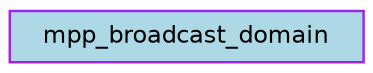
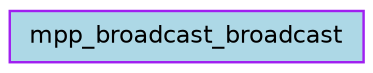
  digraph {
    rankdir=LR
-   n1 [color=purple fillcolor=lightblue fontname=Helvetica fontsize=10 height=0.2 label=mpp_broadcast_domain shape=record style=filled width=0.4]
+   n1 [color=purple fillcolor=lightblue fontname=Helvetica fontsize=10 height=0.2 label=mpp_broadcast_broadcast shape=record style=filled width=0.4]
  }
